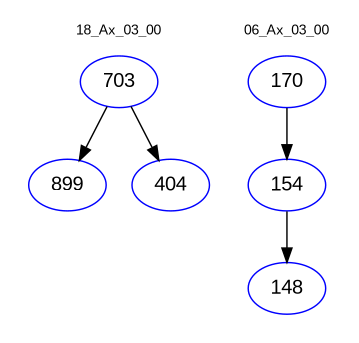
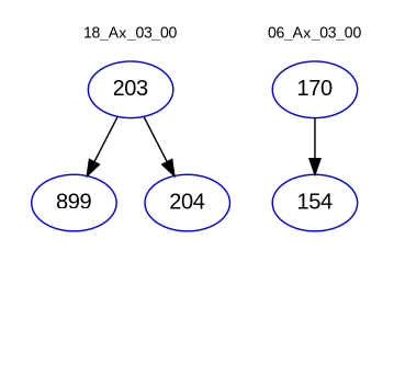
  digraph {
    fontname="Liberation Sans"
    node [color=blue fontname="Liberation Sans"]
    edge [color=black fontname="Liberation Sans"]
-   n1 [label=703]
+   n1 [label=203]
    n2 [label=899]
-   n3 [label=404]
+   n3 [label=204]
    n4 [label=154]
-   n5 [label=148]
    n6 [label=170]
    subgraph cluster_1 {
      color=white
      fontsize=10
      label="18_Ax_03_00"
      n1
      n2
      n3
    }
    subgraph cluster_2 {
      color=white
      fontsize=10
      label="06_Ax_03_00"
      n4
-     n5
      n6
    }
    n1 -> n2
    n1 -> n3
-   n4 -> n5
    n6 -> n4
  }
